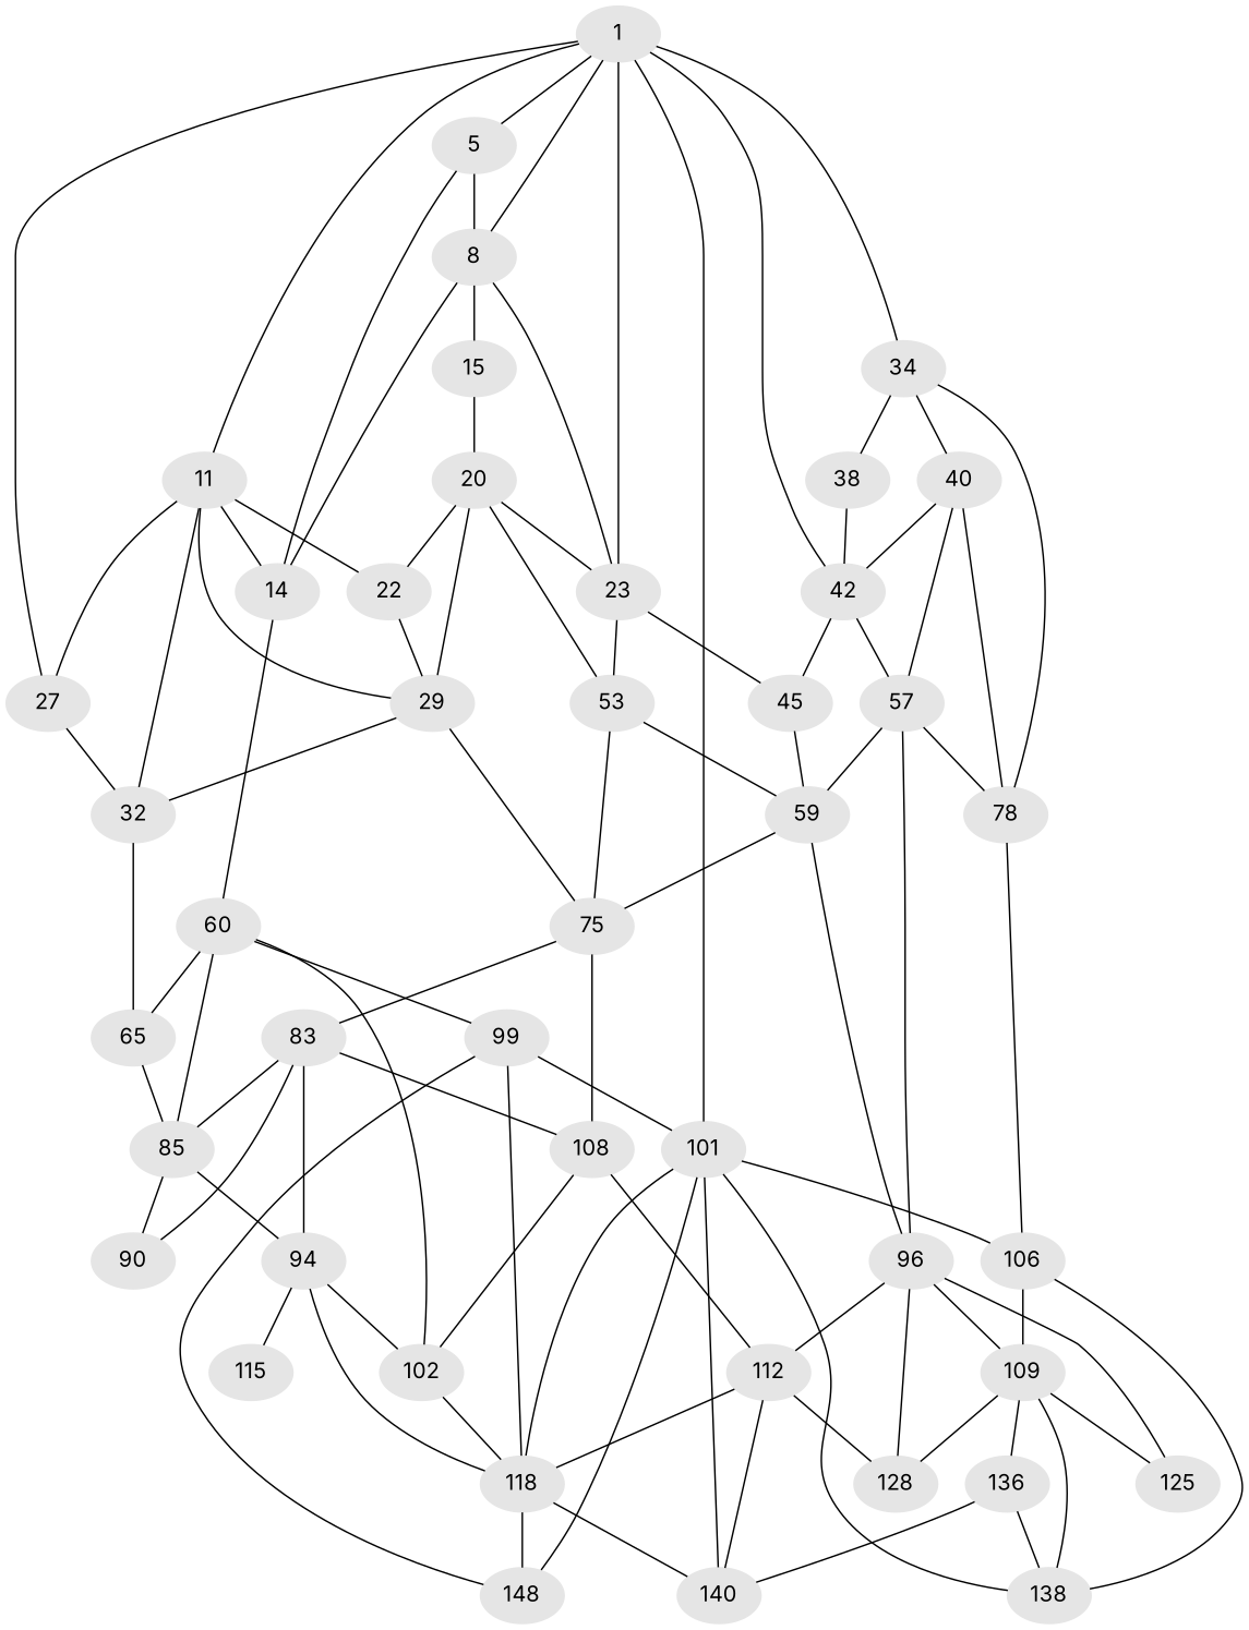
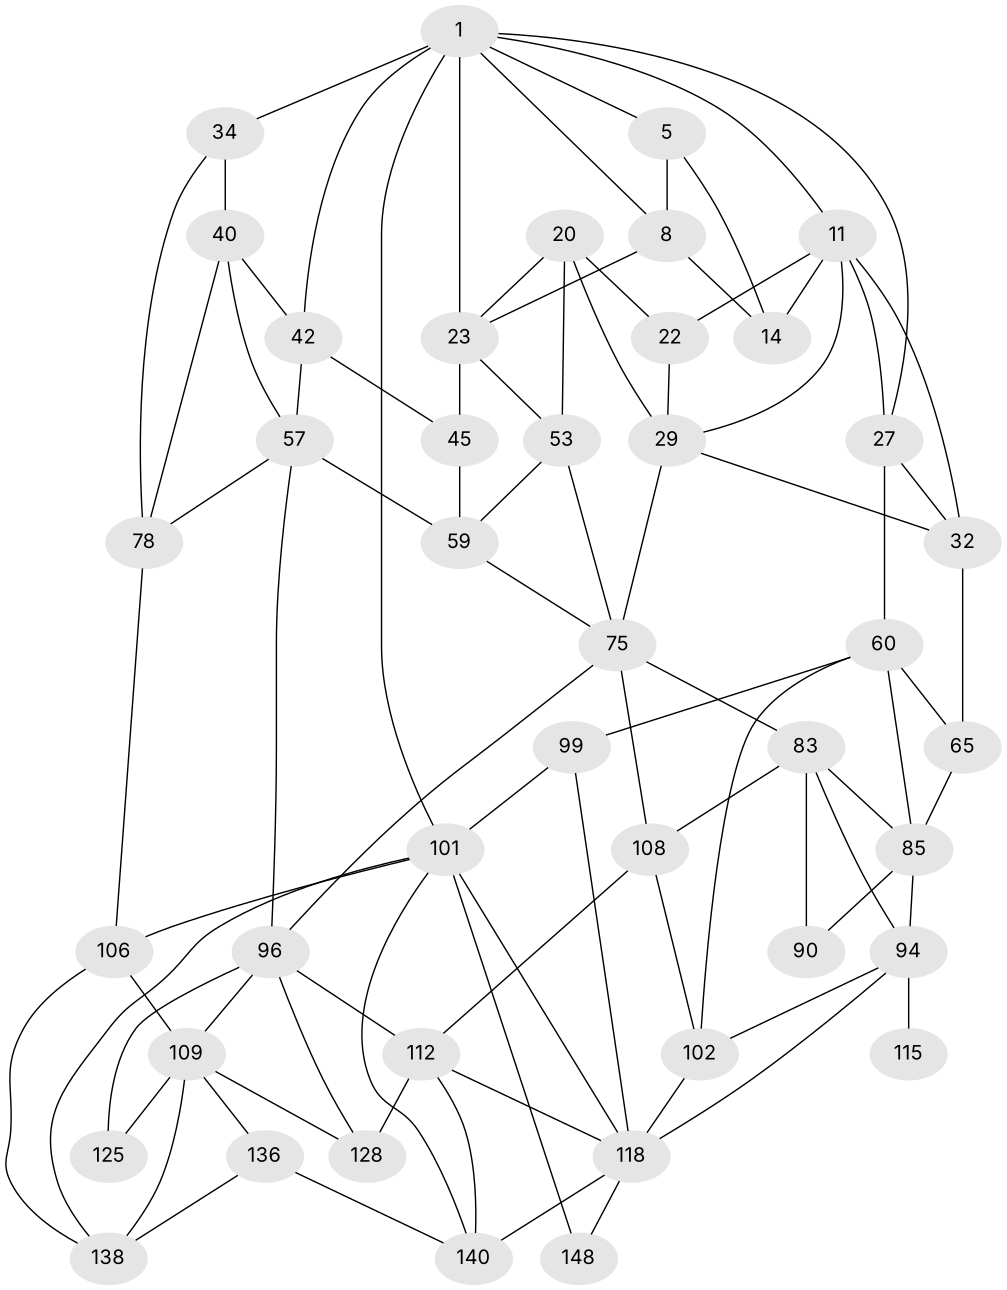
  graph {
    fontname=Inter
    node [color=gray90 fontname=Inter style=filled]
    edge [fontname=Inter]
    1 [super="+6+2"]
    5 [super="+10"]
    8 [super="+17+9"]
    11 [super="+12+26"]
    23 [super="+25+24"]
    27 [super="+28+46"]
    34 [super="+39+35"]
    42 [super="+44+43"]
    101 [super="+150+104"]
    14 [super="+18"]
-   15 [super="+16+19"]
    22
    29 [super="+47+30"]
    32 [super="+48+33"]
    53 [super="+54+64"]
    45 [super="+55"]
    60 [super="+61+70"]
-   38
    40 [super="+41"]
    78 [super="+79+103"]
    57 [super="+73+58"]
    106 [super="+133+107"]
    118 [super="+119+122"]
    148
    138 [super="+142"]
    140 [super="+141"]
    20 [super="+21"]
    75 [super="+76"]
    65 [super="+71+66"]
    59 [super="+63"]
    85 [super="+86"]
    99 [super="+100"]
    102
    96 [super="+97+111"]
    83 [super="+84+93"]
    108 [super="+114"]
    109 [super="+110+130"]
    112 [super="+113"]
    125 [super="+126"]
    128
    90
    94 [super="+95+116"]
    115
    136 [super="+139"]
    1 -- 5
    1 -- 8
    1 -- 11
    1 -- 23
    1 -- 27
    1 -- 34
    1 -- 42
    1 -- 101 [weight=2]
    5 -- 8
    5 -- 14
    8 -- 23
    8 -- 14
-   8 -- 15
    11 -- 27
    11 -- 14
    11 -- 22
    11 -- 29
    11 -- 32
    23 -- 53
    23 -- 45
    27 -- 32 [weight=2]
-   14 -- 60 [weight=2]
-   34 -- 38
+   27 -- 60 [weight=2]
    34 -- 40
    34 -- 78
    42 -- 45
    42 -- 57
    101 -- 106 [weight=2]
    101 -- 118 [weight=2]
    101 -- 148
    101 -- 138
    101 -- 140
-   15 -- 20
    22 -- 29
    29 -- 32
    29 -- 75
    32 -- 65
    53 -- 75
    53 -- 59
    45 -- 59
    60 -- 65 [weight=3]
    60 -- 85 [weight=2]
    60 -- 99
    60 -- 102
-   38 -- 42
    40 -- 42
    40 -- 78
    40 -- 57
    78 -- 106
    57 -- 78
    57 -- 59 [weight=2]
    57 -- 96
    106 -- 138
    106 -- 109 [weight=2]
    118 -- 148
    118 -- 140
    20 -- 23
    20 -- 22
    20 -- 29 [weight=2]
    20 -- 53
-   59 -- 96
+   75 -- 96
    75 -- 83
    75 -- 108
    65 -- 85
    59 -- 75
    85 -- 90 [weight=2]
    85 -- 94
    99 -- 101
    99 -- 118 [weight=2]
-   99 -- 148
    102 -- 118
    96 -- 109
    96 -- 112 [weight=2]
    96 -- 125 [weight=2]
    96 -- 128
    83 -- 85 [weight=2]
    83 -- 108
    83 -- 90
    83 -- 94
    108 -- 102
    108 -- 112
    109 -- 138
    109 -- 125 [weight=2]
    109 -- 128
    109 -- 136 [weight=2]
    112 -- 118
    112 -- 140
    112 -- 128
    94 -- 118
    94 -- 102
    94 -- 115 [weight=2]
    136 -- 138
    136 -- 140
  }
